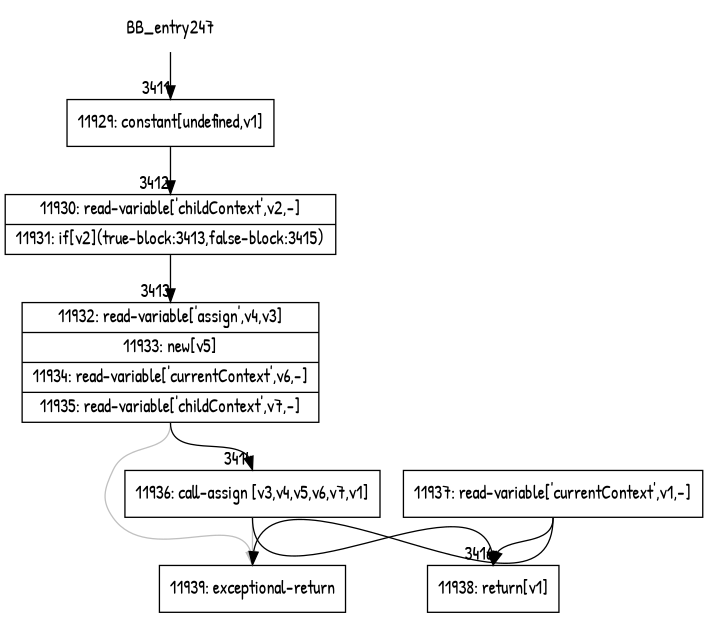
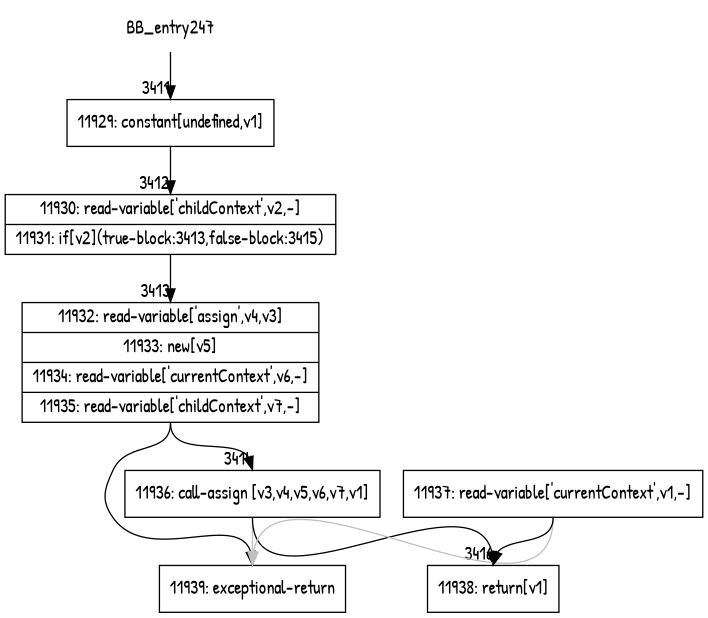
  digraph {
    fontname="Patrick Hand"
    rankdir=TD
    node [fontname="Patrick Hand" shape=record]
    edge [fontname="Patrick Hand" headport=n tailport=s]
    n1 [label=BB_entry247 shape=none]
    n2 [label="{11929: constant[undefined,v1]}"]
    n3 [label="{11930: read-variable['childContext',v2,-]|11931: if[v2](true-block:3413,false-block:3415)}"]
    n4 [label="{11932: read-variable['assign',v4,v3]|11933: new[v5]|11934: read-variable['currentContext',v6,-]|11935: read-variable['childContext',v7,-]}"]
    n5 [label="{11939: exceptional-return}"]
    n6 [label="{11936: call-assign [v3,v4,v5,v6,v7,v1]}"]
    n7 [label="{11937: read-variable['currentContext',v1,-]}"]
    n8 [label="{11938: return[v1]}"]
    n1 -> n2 [headlabel="    3411"]
    n2 -> n3 [headlabel="      3412"]
    n3 -> n4 [headlabel="      3413"]
-   n4 -> n5 [color=gray]
+   n4 -> n5 [color=black]
    n4 -> n6 [headlabel="      3414"]
    n6 -> n5 [color=gray]
    n6 -> n8 [headlabel="      3416"]
-   n7 -> n5 [color=black]
+   n7 -> n5 [color=gray]
    n7 -> n8
  }
